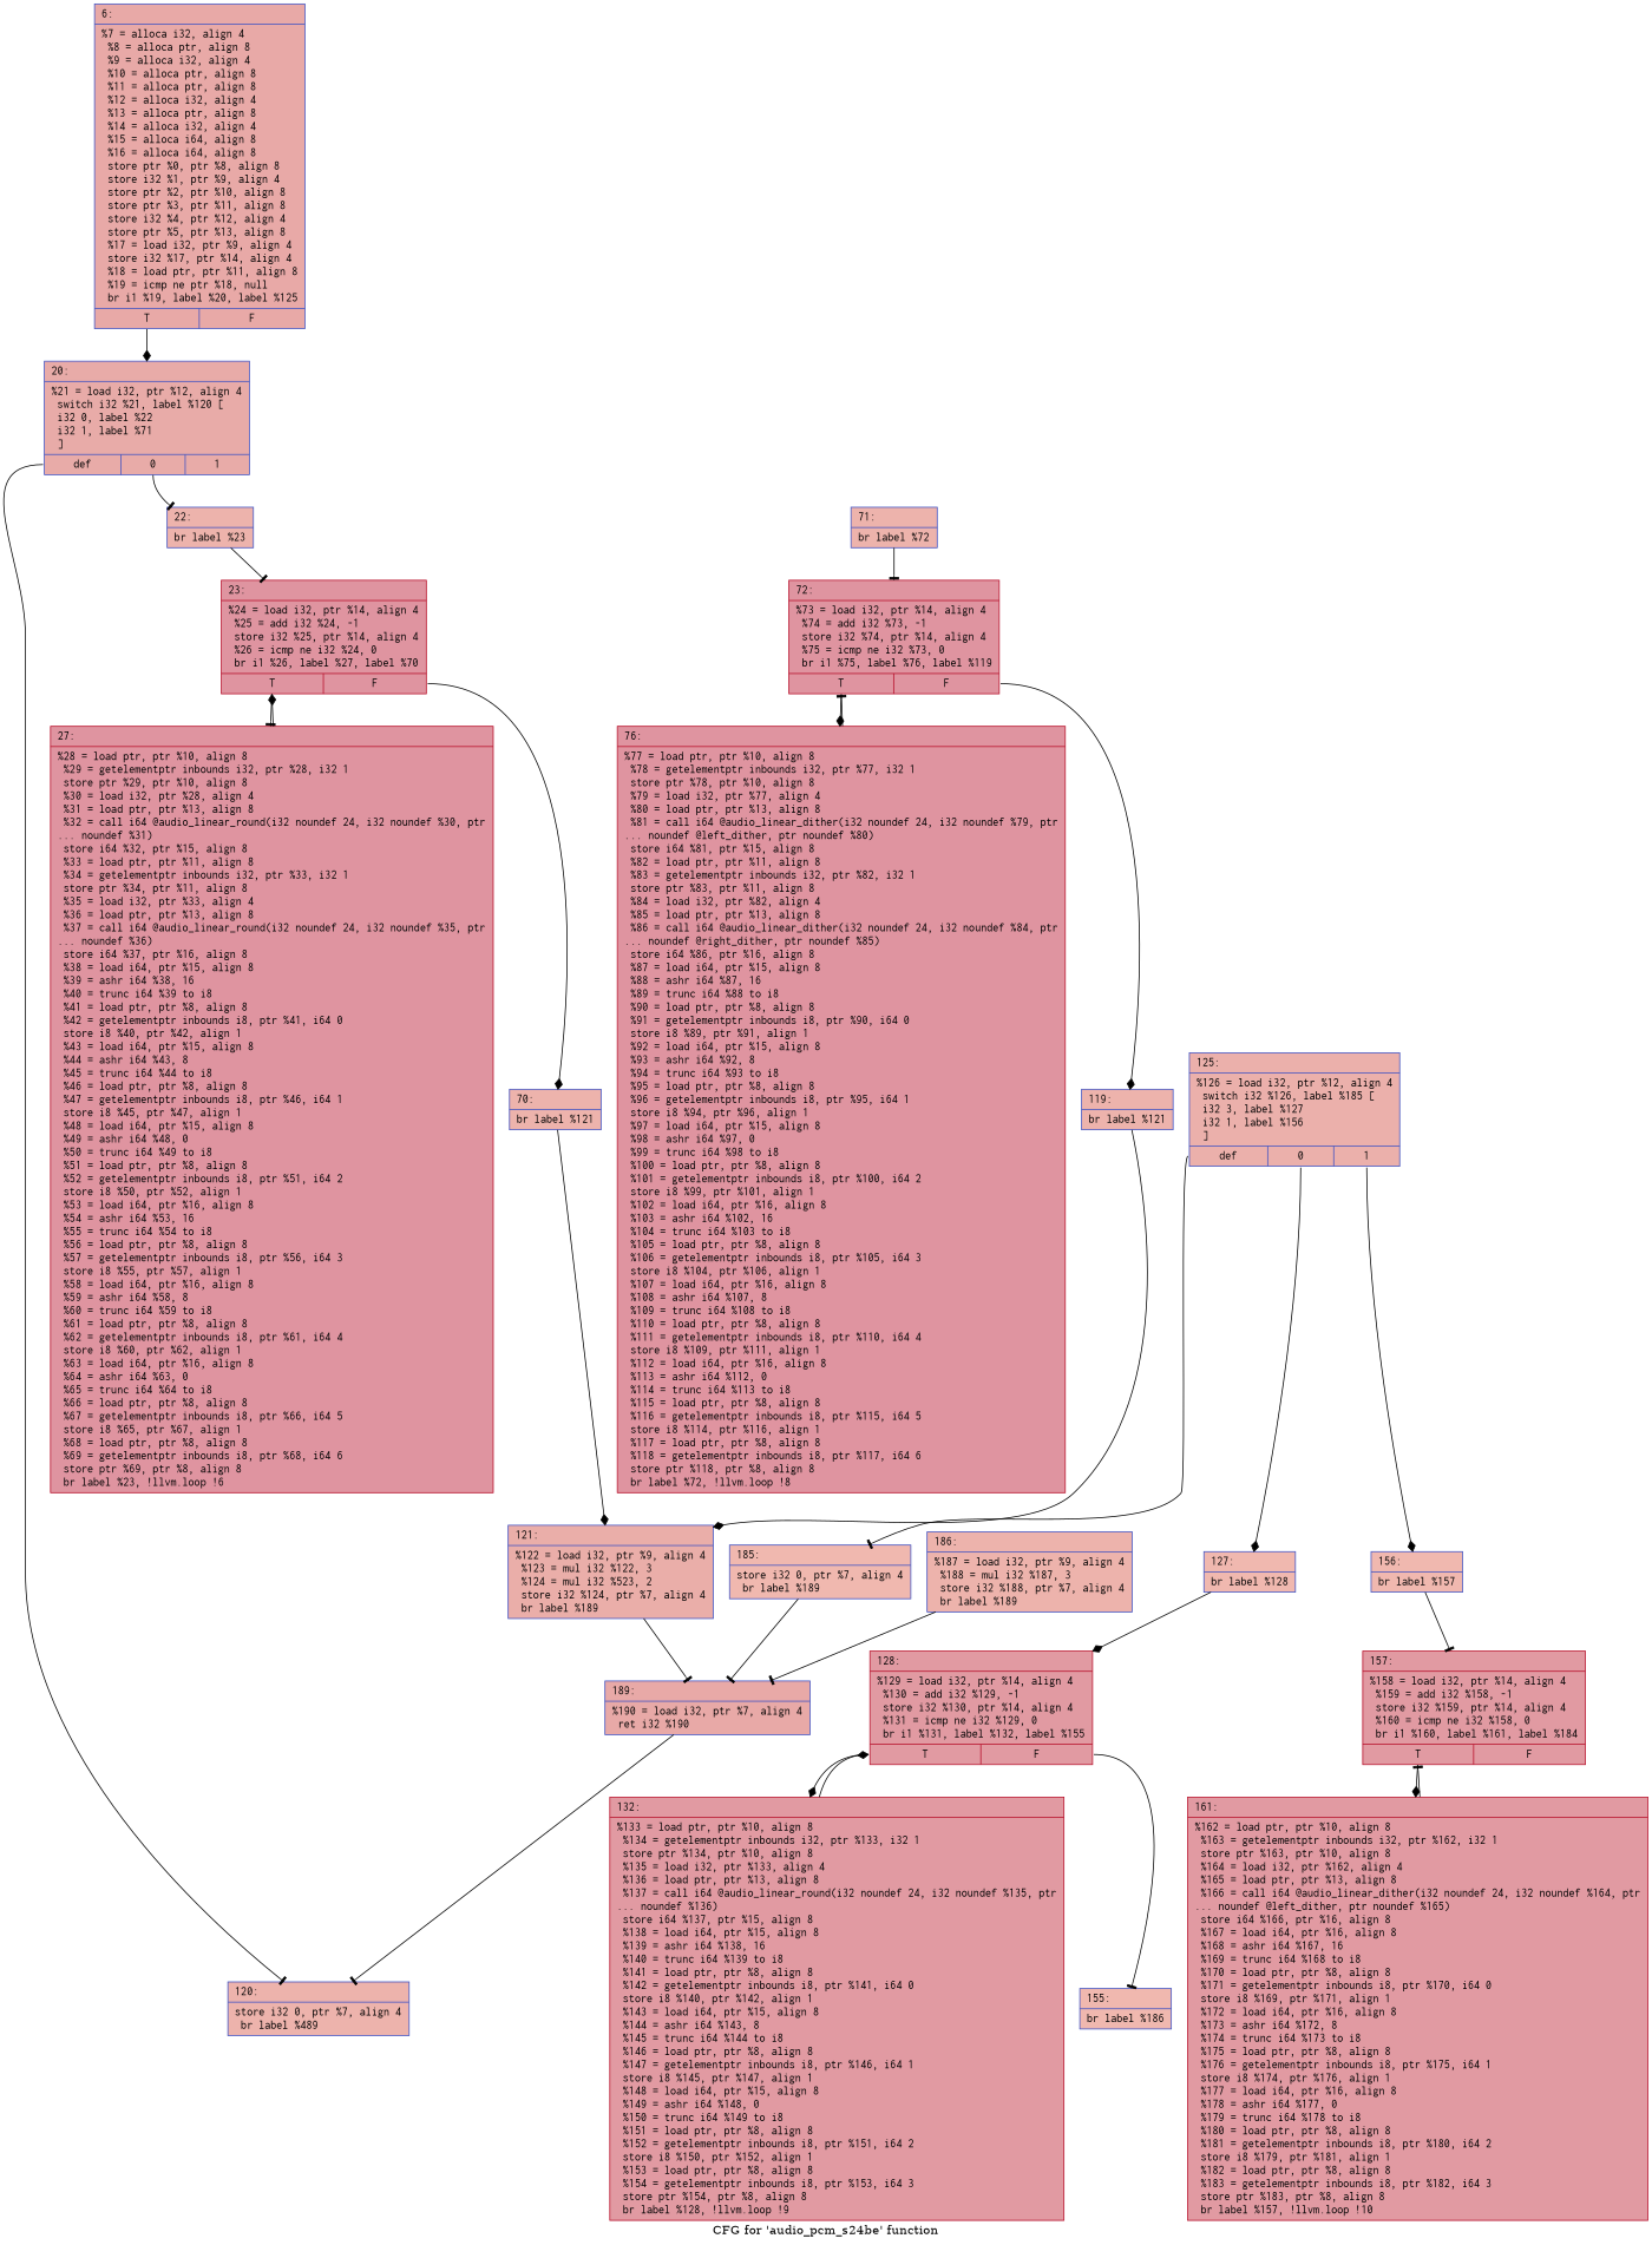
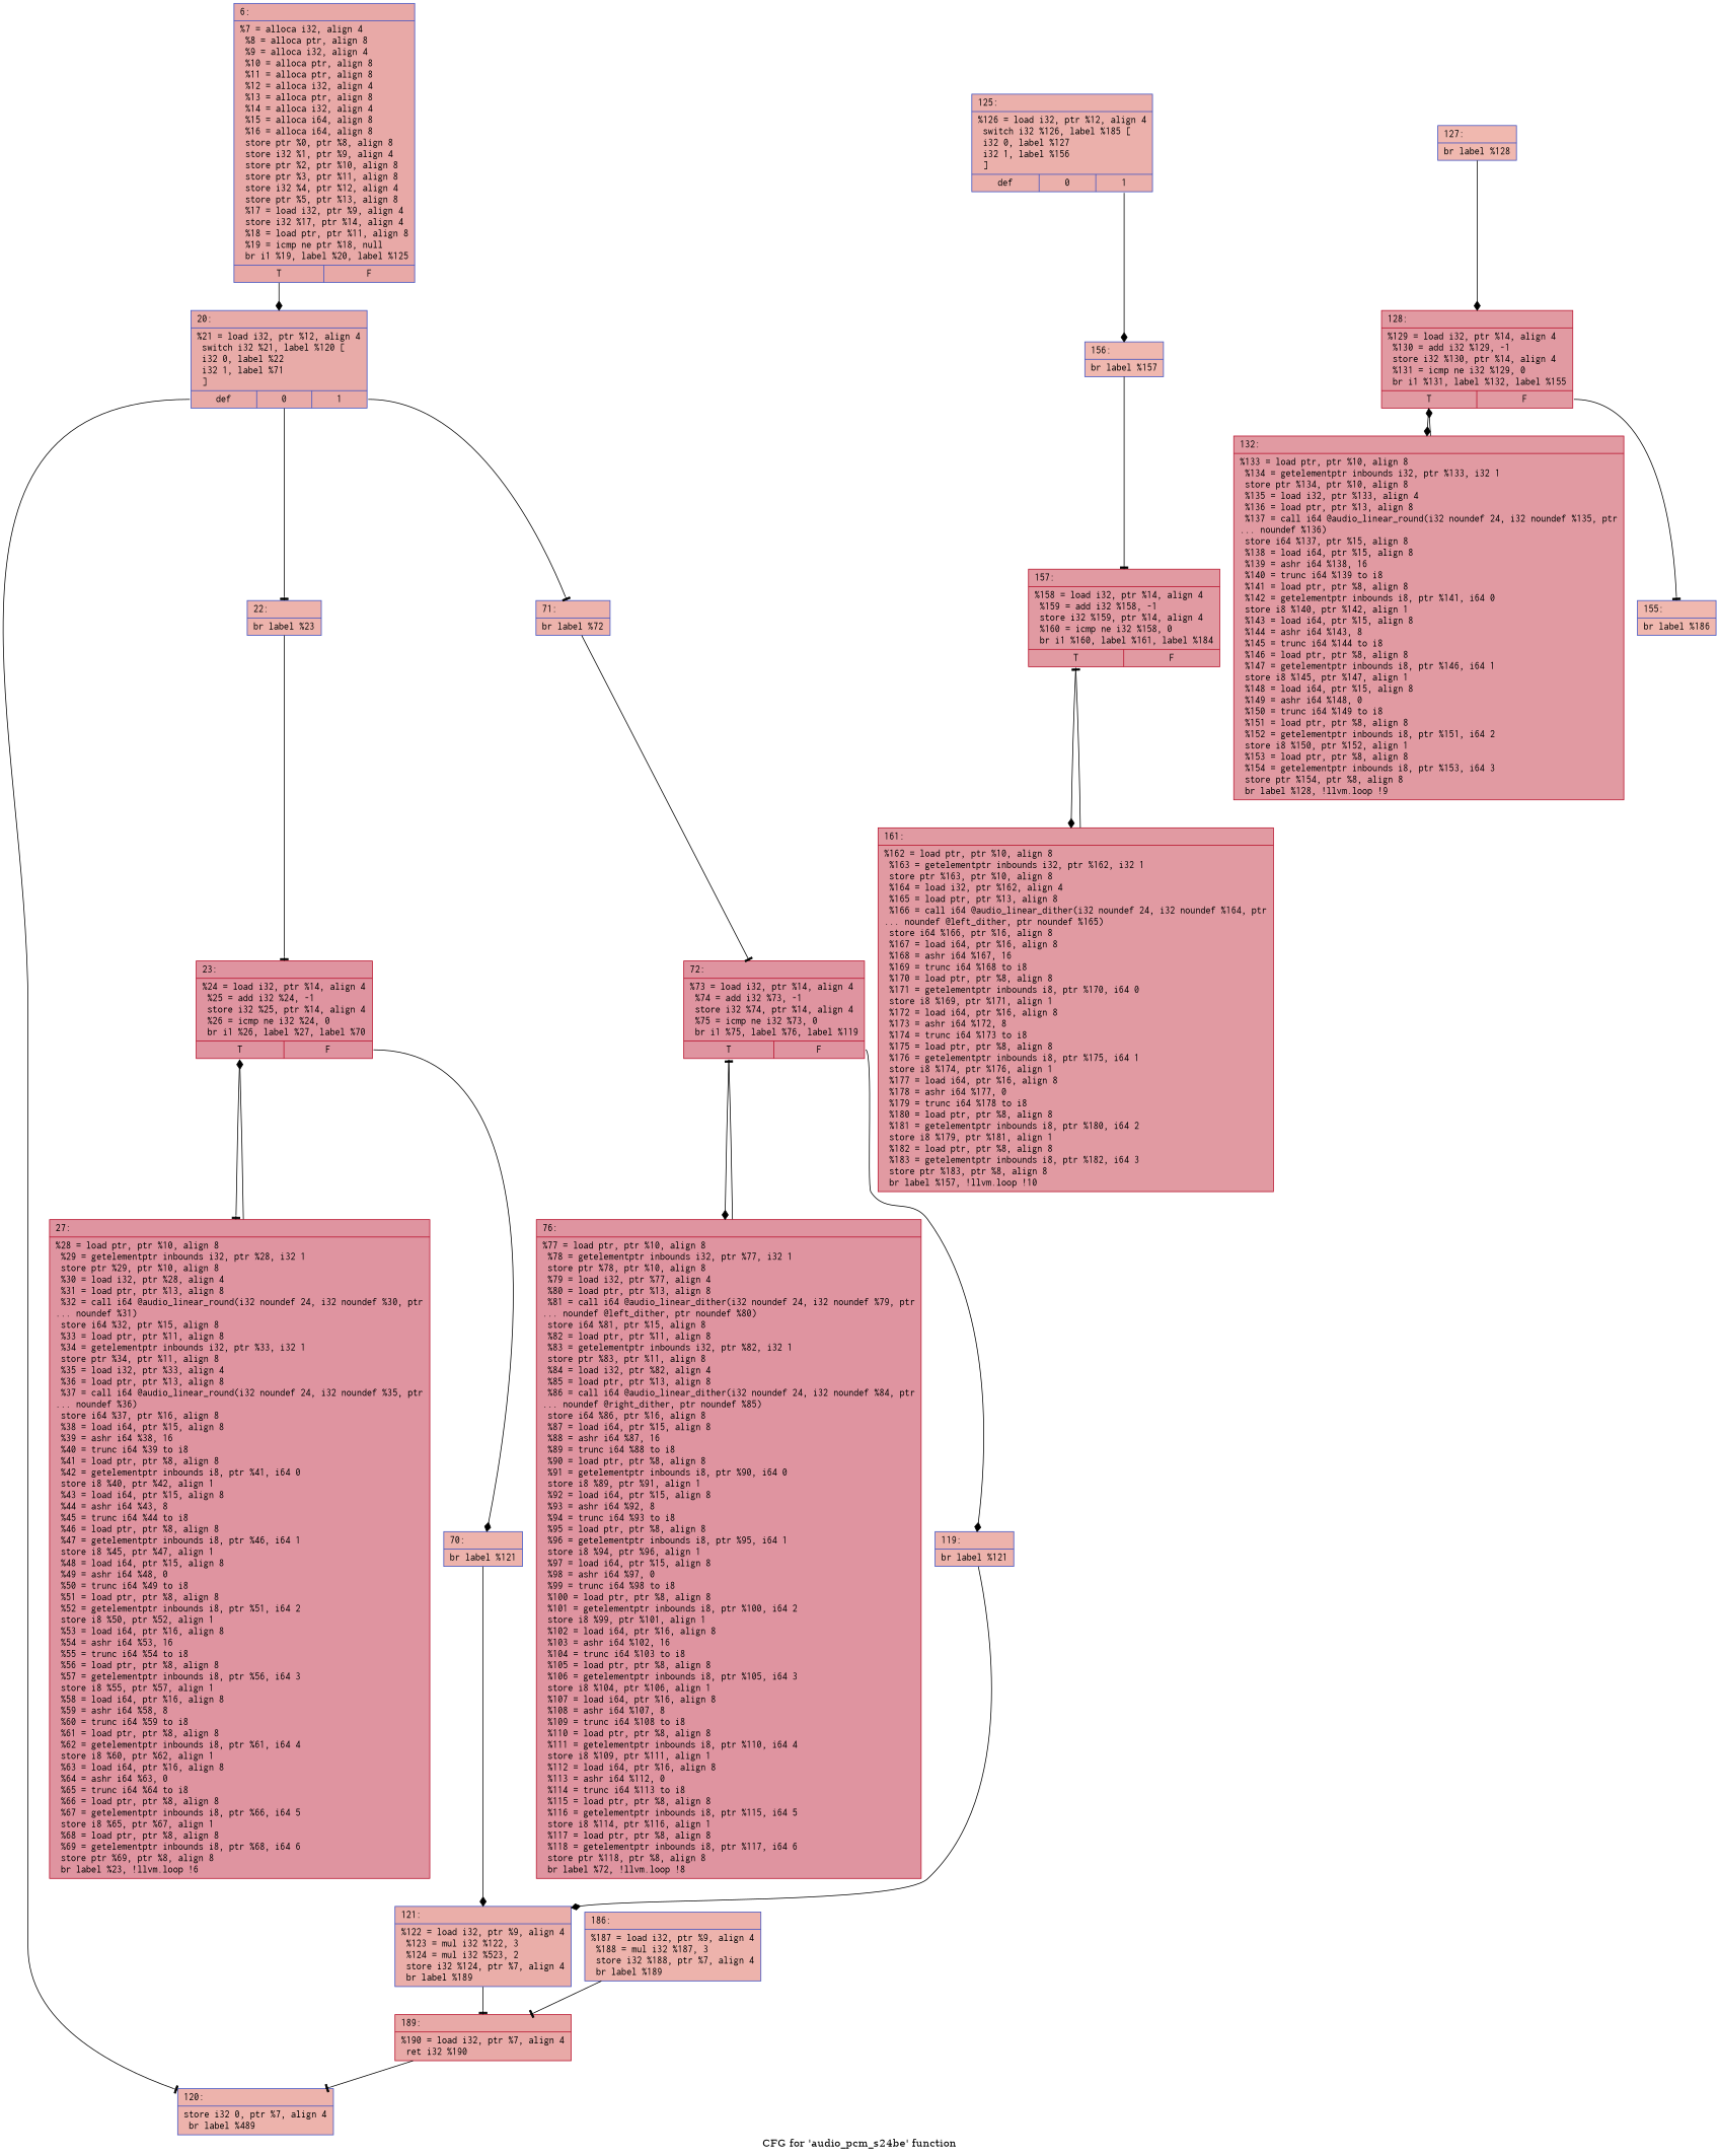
  digraph {
    label="CFG for 'audio_pcm_s24be' function"
    node [color="#3d50c3ff" fillcolor="#d6524470" fontname=Courier shape=record style=filled]
    edge [arrowhead=tee]
    n1 [fillcolor="#ca3b3770" label="{6:\l|  %7 = alloca i32, align 4\l  %8 = alloca ptr, align 8\l  %9 = alloca i32, align 4\l  %10 = alloca ptr, align 8\l  %11 = alloca ptr, align 8\l  %12 = alloca i32, align 4\l  %13 = alloca ptr, align 8\l  %14 = alloca i32, align 4\l  %15 = alloca i64, align 8\l  %16 = alloca i64, align 8\l  store ptr %0, ptr %8, align 8\l  store i32 %1, ptr %9, align 4\l  store ptr %2, ptr %10, align 8\l  store ptr %3, ptr %11, align 8\l  store i32 %4, ptr %12, align 4\l  store ptr %5, ptr %13, align 8\l  %17 = load i32, ptr %9, align 4\l  store i32 %17, ptr %14, align 4\l  %18 = load ptr, ptr %11, align 8\l  %19 = icmp ne ptr %18, null\l  br i1 %19, label %20, label %125\l|{<s0>T|<s1>F}}"]
    n2 [fillcolor="#cc403a70" label="{20:\l|  %21 = load i32, ptr %12, align 4\l  switch i32 %21, label %120 [\l    i32 0, label %22\l    i32 1, label %71\l  ]\l|{<s0>def|<s1>0|<s2>1}}"]
    n3 [label="{120:\l|  store i32 0, ptr %7, align 4\l  br label %489\l}"]
    n4 [label="{22:\l|  br label %23\l}"]
    n5 [label="{71:\l|  br label %72\l}"]
-   n6 [fillcolor="#d24b4070" label="{125:\l|  %126 = load i32, ptr %12, align 4\l  switch i32 %126, label %185 [\l    i32 3, label %127\l    i32 1, label %156\l  ]\l|{<s0>def|<s1>0|<s2>1}}"]
-   n7 [fillcolor="#dc5d4a70" label="{185:\l|  store i32 0, ptr %7, align 4\l  br label %189\l}"]
+   n6 [fillcolor="#d24b4070" label="{125:\l|  %126 = load i32, ptr %12, align 4\l  switch i32 %126, label %185 [\l    i32 0, label %127\l    i32 1, label %156\l  ]\l|{<s0>def|<s1>0|<s2>1}}"]
    n8 [fillcolor="#dc5d4a70" label="{127:\l|  br label %128\l}"]
    n9 [fillcolor="#dc5d4a70" label="{156:\l|  br label %157\l}"]
    n10 [color="#b70d28ff" fillcolor="#b70d2870" label="{23:\l|  %24 = load i32, ptr %14, align 4\l  %25 = add i32 %24, -1\l  store i32 %25, ptr %14, align 4\l  %26 = icmp ne i32 %24, 0\l  br i1 %26, label %27, label %70\l|{<s0>T|<s1>F}}"]
    n11 [color="#b70d28ff" fillcolor="#b70d2870" label="{72:\l|  %73 = load i32, ptr %14, align 4\l  %74 = add i32 %73, -1\l  store i32 %74, ptr %14, align 4\l  %75 = icmp ne i32 %73, 0\l  br i1 %75, label %76, label %119\l|{<s0>T|<s1>F}}"]
-   n12 [fillcolor="#ca3b3770" label="{189:\l|  %190 = load i32, ptr %7, align 4\l  ret i32 %190\l}"]
+   n12 [color="#b70d28ff" fillcolor="#ca3b3770" label="{189:\l|  %190 = load i32, ptr %7, align 4\l  ret i32 %190\l}"]
    n13 [color="#b70d28ff" fillcolor="#bb1b2c70" label="{128:\l|  %129 = load i32, ptr %14, align 4\l  %130 = add i32 %129, -1\l  store i32 %130, ptr %14, align 4\l  %131 = icmp ne i32 %129, 0\l  br i1 %131, label %132, label %155\l|{<s0>T|<s1>F}}"]
    n14 [color="#b70d28ff" fillcolor="#bb1b2c70" label="{157:\l|  %158 = load i32, ptr %14, align 4\l  %159 = add i32 %158, -1\l  store i32 %159, ptr %14, align 4\l  %160 = icmp ne i32 %158, 0\l  br i1 %160, label %161, label %184\l|{<s0>T|<s1>F}}"]
    n15 [color="#b70d28ff" fillcolor="#b70d2870" label="{27:\l|  %28 = load ptr, ptr %10, align 8\l  %29 = getelementptr inbounds i32, ptr %28, i32 1\l  store ptr %29, ptr %10, align 8\l  %30 = load i32, ptr %28, align 4\l  %31 = load ptr, ptr %13, align 8\l  %32 = call i64 @audio_linear_round(i32 noundef 24, i32 noundef %30, ptr\l... noundef %31)\l  store i64 %32, ptr %15, align 8\l  %33 = load ptr, ptr %11, align 8\l  %34 = getelementptr inbounds i32, ptr %33, i32 1\l  store ptr %34, ptr %11, align 8\l  %35 = load i32, ptr %33, align 4\l  %36 = load ptr, ptr %13, align 8\l  %37 = call i64 @audio_linear_round(i32 noundef 24, i32 noundef %35, ptr\l... noundef %36)\l  store i64 %37, ptr %16, align 8\l  %38 = load i64, ptr %15, align 8\l  %39 = ashr i64 %38, 16\l  %40 = trunc i64 %39 to i8\l  %41 = load ptr, ptr %8, align 8\l  %42 = getelementptr inbounds i8, ptr %41, i64 0\l  store i8 %40, ptr %42, align 1\l  %43 = load i64, ptr %15, align 8\l  %44 = ashr i64 %43, 8\l  %45 = trunc i64 %44 to i8\l  %46 = load ptr, ptr %8, align 8\l  %47 = getelementptr inbounds i8, ptr %46, i64 1\l  store i8 %45, ptr %47, align 1\l  %48 = load i64, ptr %15, align 8\l  %49 = ashr i64 %48, 0\l  %50 = trunc i64 %49 to i8\l  %51 = load ptr, ptr %8, align 8\l  %52 = getelementptr inbounds i8, ptr %51, i64 2\l  store i8 %50, ptr %52, align 1\l  %53 = load i64, ptr %16, align 8\l  %54 = ashr i64 %53, 16\l  %55 = trunc i64 %54 to i8\l  %56 = load ptr, ptr %8, align 8\l  %57 = getelementptr inbounds i8, ptr %56, i64 3\l  store i8 %55, ptr %57, align 1\l  %58 = load i64, ptr %16, align 8\l  %59 = ashr i64 %58, 8\l  %60 = trunc i64 %59 to i8\l  %61 = load ptr, ptr %8, align 8\l  %62 = getelementptr inbounds i8, ptr %61, i64 4\l  store i8 %60, ptr %62, align 1\l  %63 = load i64, ptr %16, align 8\l  %64 = ashr i64 %63, 0\l  %65 = trunc i64 %64 to i8\l  %66 = load ptr, ptr %8, align 8\l  %67 = getelementptr inbounds i8, ptr %66, i64 5\l  store i8 %65, ptr %67, align 1\l  %68 = load ptr, ptr %8, align 8\l  %69 = getelementptr inbounds i8, ptr %68, i64 6\l  store ptr %69, ptr %8, align 8\l  br label %23, !llvm.loop !6\l}"]
    n16 [label="{70:\l|  br label %121\l}"]
    n17 [color="#b70d28ff" fillcolor="#b70d2870" label="{76:\l|  %77 = load ptr, ptr %10, align 8\l  %78 = getelementptr inbounds i32, ptr %77, i32 1\l  store ptr %78, ptr %10, align 8\l  %79 = load i32, ptr %77, align 4\l  %80 = load ptr, ptr %13, align 8\l  %81 = call i64 @audio_linear_dither(i32 noundef 24, i32 noundef %79, ptr\l... noundef @left_dither, ptr noundef %80)\l  store i64 %81, ptr %15, align 8\l  %82 = load ptr, ptr %11, align 8\l  %83 = getelementptr inbounds i32, ptr %82, i32 1\l  store ptr %83, ptr %11, align 8\l  %84 = load i32, ptr %82, align 4\l  %85 = load ptr, ptr %13, align 8\l  %86 = call i64 @audio_linear_dither(i32 noundef 24, i32 noundef %84, ptr\l... noundef @right_dither, ptr noundef %85)\l  store i64 %86, ptr %16, align 8\l  %87 = load i64, ptr %15, align 8\l  %88 = ashr i64 %87, 16\l  %89 = trunc i64 %88 to i8\l  %90 = load ptr, ptr %8, align 8\l  %91 = getelementptr inbounds i8, ptr %90, i64 0\l  store i8 %89, ptr %91, align 1\l  %92 = load i64, ptr %15, align 8\l  %93 = ashr i64 %92, 8\l  %94 = trunc i64 %93 to i8\l  %95 = load ptr, ptr %8, align 8\l  %96 = getelementptr inbounds i8, ptr %95, i64 1\l  store i8 %94, ptr %96, align 1\l  %97 = load i64, ptr %15, align 8\l  %98 = ashr i64 %97, 0\l  %99 = trunc i64 %98 to i8\l  %100 = load ptr, ptr %8, align 8\l  %101 = getelementptr inbounds i8, ptr %100, i64 2\l  store i8 %99, ptr %101, align 1\l  %102 = load i64, ptr %16, align 8\l  %103 = ashr i64 %102, 16\l  %104 = trunc i64 %103 to i8\l  %105 = load ptr, ptr %8, align 8\l  %106 = getelementptr inbounds i8, ptr %105, i64 3\l  store i8 %104, ptr %106, align 1\l  %107 = load i64, ptr %16, align 8\l  %108 = ashr i64 %107, 8\l  %109 = trunc i64 %108 to i8\l  %110 = load ptr, ptr %8, align 8\l  %111 = getelementptr inbounds i8, ptr %110, i64 4\l  store i8 %109, ptr %111, align 1\l  %112 = load i64, ptr %16, align 8\l  %113 = ashr i64 %112, 0\l  %114 = trunc i64 %113 to i8\l  %115 = load ptr, ptr %8, align 8\l  %116 = getelementptr inbounds i8, ptr %115, i64 5\l  store i8 %114, ptr %116, align 1\l  %117 = load ptr, ptr %8, align 8\l  %118 = getelementptr inbounds i8, ptr %117, i64 6\l  store ptr %118, ptr %8, align 8\l  br label %72, !llvm.loop !8\l}"]
    n18 [label="{119:\l|  br label %121\l}"]
    n19 [fillcolor="#d0473d70" label="{121:\l|  %122 = load i32, ptr %9, align 4\l  %123 = mul i32 %122, 3\l  %124 = mul i32 %523, 2\l  store i32 %124, ptr %7, align 4\l  br label %189\l}"]
    n20 [color="#b70d28ff" fillcolor="#bb1b2c70" label="{132:\l|  %133 = load ptr, ptr %10, align 8\l  %134 = getelementptr inbounds i32, ptr %133, i32 1\l  store ptr %134, ptr %10, align 8\l  %135 = load i32, ptr %133, align 4\l  %136 = load ptr, ptr %13, align 8\l  %137 = call i64 @audio_linear_round(i32 noundef 24, i32 noundef %135, ptr\l... noundef %136)\l  store i64 %137, ptr %15, align 8\l  %138 = load i64, ptr %15, align 8\l  %139 = ashr i64 %138, 16\l  %140 = trunc i64 %139 to i8\l  %141 = load ptr, ptr %8, align 8\l  %142 = getelementptr inbounds i8, ptr %141, i64 0\l  store i8 %140, ptr %142, align 1\l  %143 = load i64, ptr %15, align 8\l  %144 = ashr i64 %143, 8\l  %145 = trunc i64 %144 to i8\l  %146 = load ptr, ptr %8, align 8\l  %147 = getelementptr inbounds i8, ptr %146, i64 1\l  store i8 %145, ptr %147, align 1\l  %148 = load i64, ptr %15, align 8\l  %149 = ashr i64 %148, 0\l  %150 = trunc i64 %149 to i8\l  %151 = load ptr, ptr %8, align 8\l  %152 = getelementptr inbounds i8, ptr %151, i64 2\l  store i8 %150, ptr %152, align 1\l  %153 = load ptr, ptr %8, align 8\l  %154 = getelementptr inbounds i8, ptr %153, i64 3\l  store ptr %154, ptr %8, align 8\l  br label %128, !llvm.loop !9\l}"]
    n21 [fillcolor="#dc5d4a70" label="{155:\l|  br label %186\l}"]
    n22 [color="#b70d28ff" fillcolor="#bb1b2c70" label="{161:\l|  %162 = load ptr, ptr %10, align 8\l  %163 = getelementptr inbounds i32, ptr %162, i32 1\l  store ptr %163, ptr %10, align 8\l  %164 = load i32, ptr %162, align 4\l  %165 = load ptr, ptr %13, align 8\l  %166 = call i64 @audio_linear_dither(i32 noundef 24, i32 noundef %164, ptr\l... noundef @left_dither, ptr noundef %165)\l  store i64 %166, ptr %16, align 8\l  %167 = load i64, ptr %16, align 8\l  %168 = ashr i64 %167, 16\l  %169 = trunc i64 %168 to i8\l  %170 = load ptr, ptr %8, align 8\l  %171 = getelementptr inbounds i8, ptr %170, i64 0\l  store i8 %169, ptr %171, align 1\l  %172 = load i64, ptr %16, align 8\l  %173 = ashr i64 %172, 8\l  %174 = trunc i64 %173 to i8\l  %175 = load ptr, ptr %8, align 8\l  %176 = getelementptr inbounds i8, ptr %175, i64 1\l  store i8 %174, ptr %176, align 1\l  %177 = load i64, ptr %16, align 8\l  %178 = ashr i64 %177, 0\l  %179 = trunc i64 %178 to i8\l  %180 = load ptr, ptr %8, align 8\l  %181 = getelementptr inbounds i8, ptr %180, i64 2\l  store i8 %179, ptr %181, align 1\l  %182 = load ptr, ptr %8, align 8\l  %183 = getelementptr inbounds i8, ptr %182, i64 3\l  store ptr %183, ptr %8, align 8\l  br label %157, !llvm.loop !10\l}"]
    n23 [label="{186:\l|  %187 = load i32, ptr %9, align 4\l  %188 = mul i32 %187, 3\l  store i32 %188, ptr %7, align 4\l  br label %189\l}"]
    n1 -> n2 [arrowhead=diamond tailport=s0]
    n2 -> n3 [tailport=s0]
    n2 -> n4 [tailport=s1]
+   n2 -> n5 [tailport=s2]
    n4 -> n10
    n5 -> n11
-   n6 -> n7 [tailport=s0]
-   n6 -> n8 [arrowhead=diamond tailport=s1]
    n6 -> n9 [arrowhead=diamond tailport=s2]
-   n7 -> n12
    n8 -> n13 [arrowhead=diamond]
    n9 -> n14
    n10 -> n15 [tailport=s0]
    n10 -> n16 [arrowhead=diamond tailport=s1]
    n11 -> n17 [arrowhead=diamond tailport=s0]
    n11 -> n18 [arrowhead=diamond tailport=s1]
    n12 -> n3
    n13 -> n20 [arrowhead=diamond tailport=s0]
    n13 -> n21 [tailport=s1]
    n14 -> n22 [arrowhead=diamond tailport=s0]
    n15 -> n10 [arrowhead=diamond]
    n16 -> n19 [arrowhead=diamond]
    n17 -> n11
    n18 -> n19 [arrowhead=diamond]
    n19 -> n12
    n20 -> n13 [arrowhead=diamond]
    n22 -> n14
    n23 -> n12
  }
